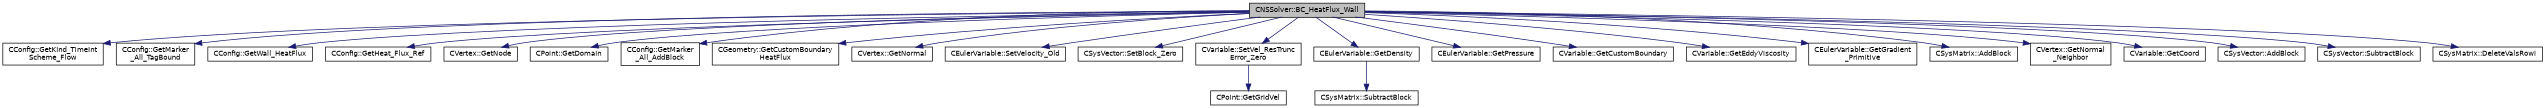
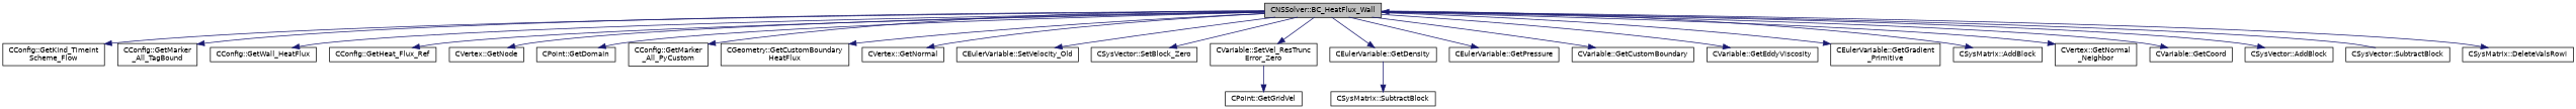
  digraph {
    rankdir=TB
    node [color=black fillcolor=white fontname=Helvetica fontsize=10 shape=record style=filled]
    edge [color=midnightblue fontname=Helvetica fontsize=10 labelfontname=Helvetica labelfontsize=10 style=solid]
    n1 [fillcolor=grey75 fontcolor=black height=0.2 label="CNSSolver::BC_HeatFlux_Wall" width=0.4]
    n2 [height=0.2 label="CConfig::GetKind_TimeInt\lScheme_Flow" width=0.4]
    n3 [height=0.2 label="CConfig::GetMarker\l_All_TagBound" width=0.4]
    n4 [height=0.2 label="CConfig::GetWall_HeatFlux" width=0.4]
    n5 [height=0.2 label="CConfig::GetHeat_Flux_Ref" width=0.4]
    n6 [height=0.2 label="CVertex::GetNode" width=0.4]
    n7 [height=0.2 label="CPoint::GetDomain" width=0.4]
-   n8 [height=0.2 label="CConfig::GetMarker\l_All_AddBlock" width=0.4]
+   n8 [height=0.2 label="CConfig::GetMarker\l_All_PyCustom" width=0.4]
    n9 [height=0.2 label="CGeometry::GetCustomBoundary\lHeatFlux" width=0.4]
    n10 [height=0.2 label="CVertex::GetNormal" width=0.4]
    n11 [height=0.2 label="CEulerVariable::SetVelocity_Old" width=0.4]
    n12 [height=0.2 label="CSysVector::SetBlock_Zero" width=0.4]
    n13 [height=0.2 label="CVariable::SetVel_ResTrunc\lError_Zero" width=0.4]
    n14 [height=0.2 label="CEulerVariable::GetDensity" width=0.4]
    n15 [height=0.2 label="CEulerVariable::GetPressure" width=0.4]
    n16 [height=0.2 label="CVariable::GetCustomBoundary" width=0.4]
    n17 [height=0.2 label="CVariable::GetEddyViscosity" width=0.4]
    n18 [height=0.2 label="CEulerVariable::GetGradient\l_Primitive" width=0.4]
    n19 [height=0.2 label="CSysMatrix::AddBlock" width=0.4]
    n20 [height=0.2 label="CVertex::GetNormal\l_Neighbor" width=0.4]
    n21 [height=0.2 label="CVariable::GetCoord" width=0.4]
    n22 [height=0.2 label="CSysVector::AddBlock" width=0.4]
    n23 [height=0.2 label="CSysVector::SubtractBlock" width=0.4]
    n24 [height=0.2 label="CSysMatrix::DeleteValsRowi" width=0.4]
    n25 [height=0.2 label="CPoint::GetGridVel" width=0.4]
    n26 [height=0.2 label="CSysMatrix::SubtractBlock" width=0.4]
    n1 -> n2
    n1 -> n3
    n1 -> n4
    n1 -> n5
    n1 -> n6
    n1 -> n7
    n1 -> n8
    n1 -> n9
    n1 -> n10
    n1 -> n11
    n1 -> n12
    n1 -> n13
    n1 -> n14
    n1 -> n15
    n1 -> n16
    n1 -> n17
    n1 -> n18
    n1 -> n19
    n1 -> n20
    n1 -> n21
    n1 -> n22
-   n1 -> n23
+   n23 -> n1
    n1 -> n24
    n13 -> n25
    n14 -> n26
  }
